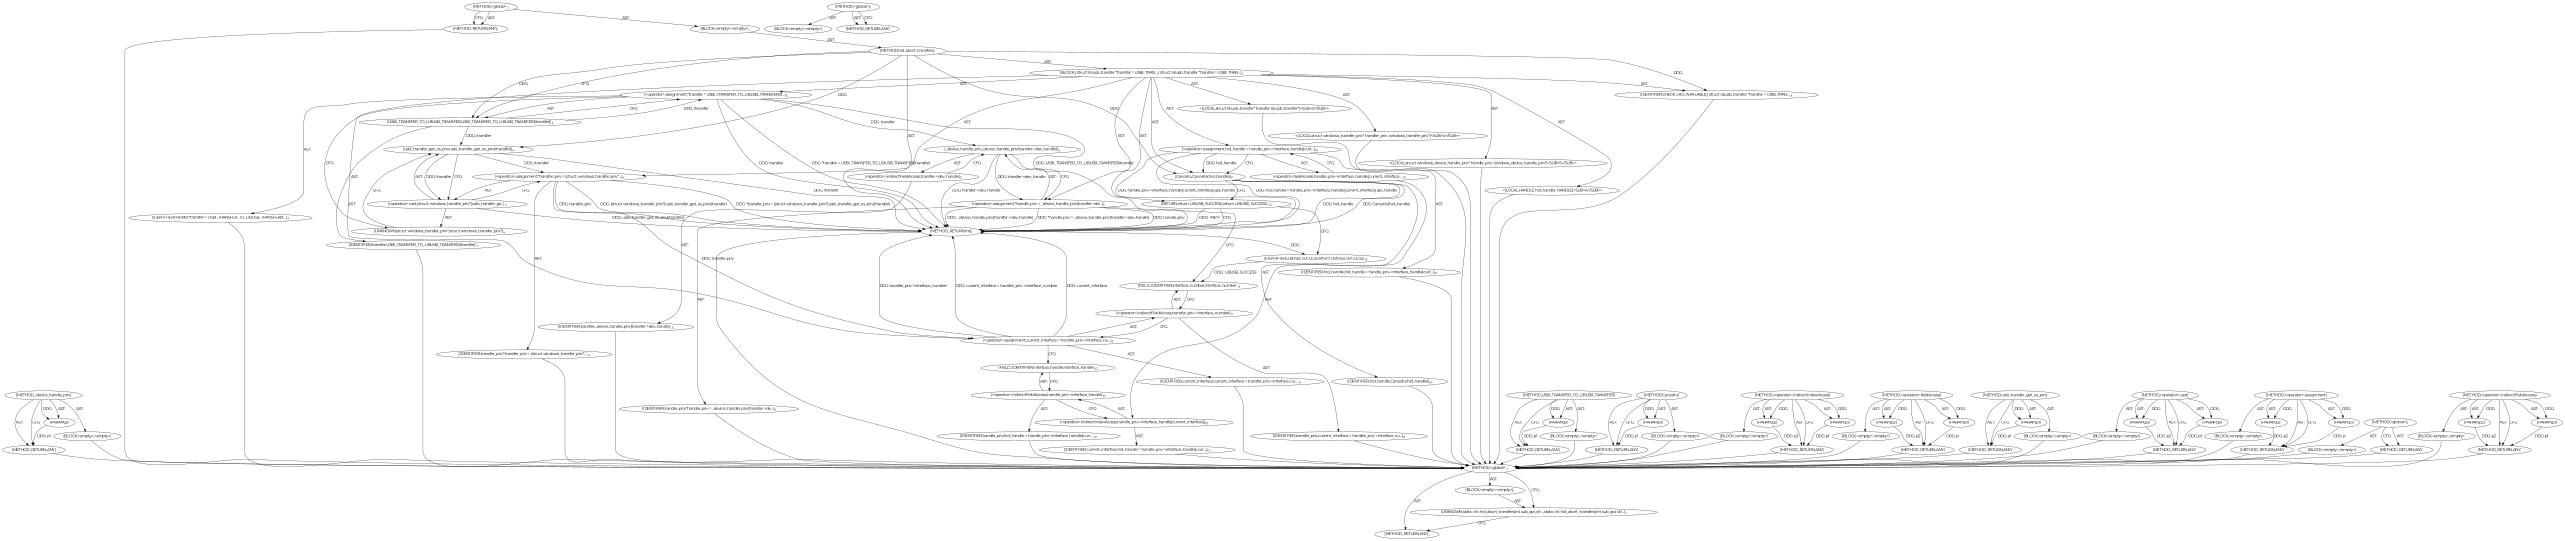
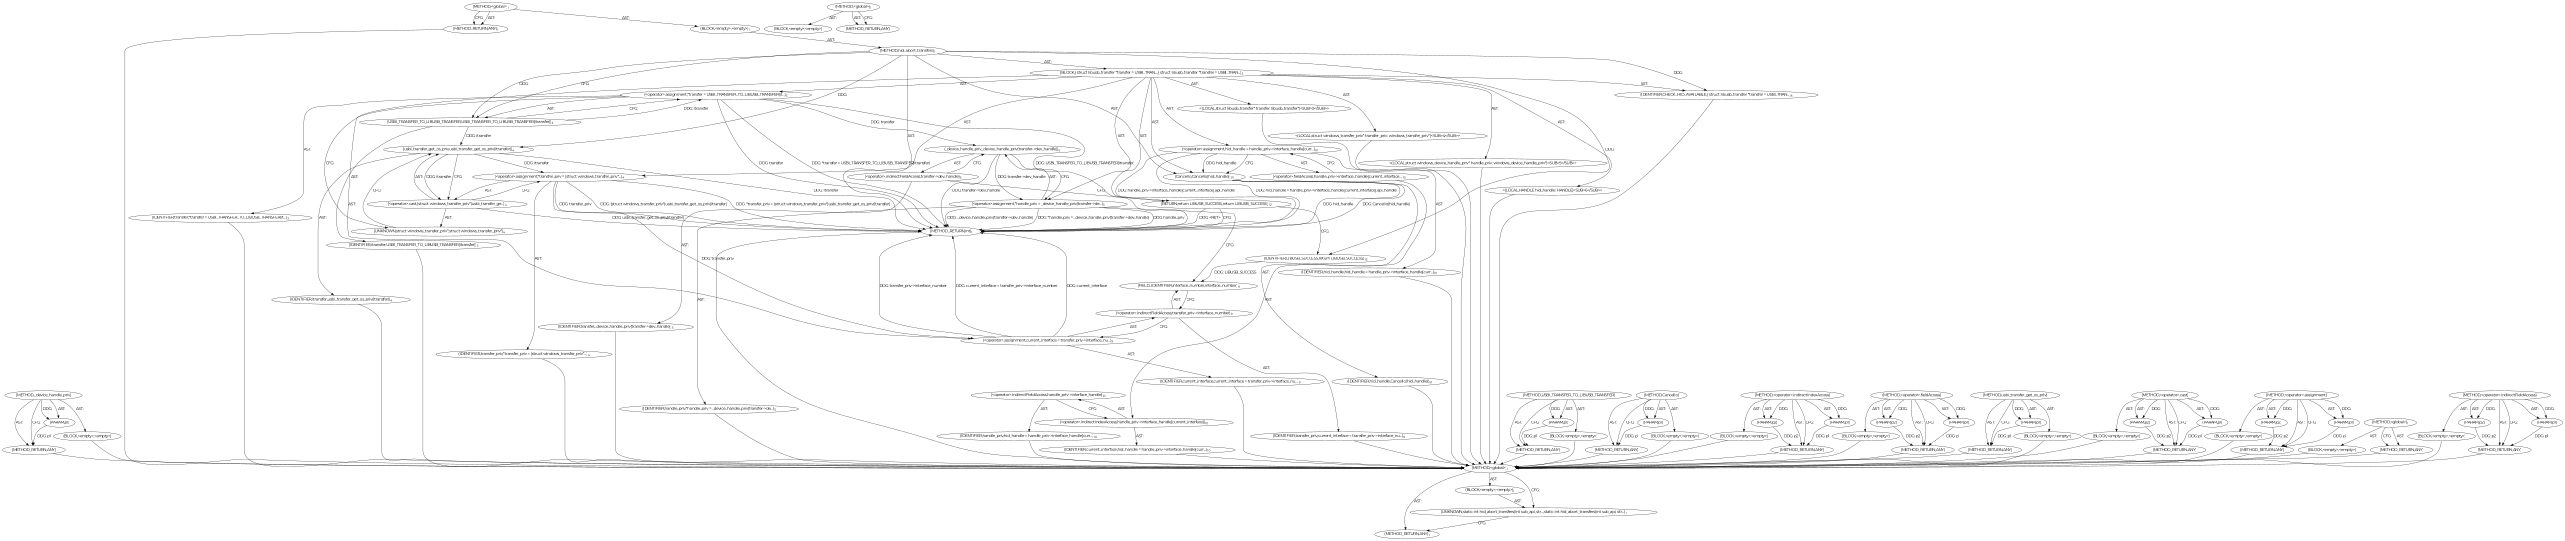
  digraph {
    fontname=Montserrat
    node [fontname=Montserrat]
    edge [fontname=Montserrat]
    n1 [label=<(METHOD,_device_handle_priv)>]
    n2 [label=<(PARAM,p1)>]
    n3 [label=<(BLOCK,&lt;empty&gt;,&lt;empty&gt;)>]
    n4 [label=<(METHOD_RETURN,ANY)>]
    n5 [label=<(METHOD,&lt;global&gt;)<SUB>1</SUB>>]
    n6 [label=<(BLOCK,&lt;empty&gt;,&lt;empty&gt;)<SUB>1</SUB>>]
    n7 [label=<(UNKNOWN,static int hid_abort_transfers(int sub_api, str...,static int hid_abort_transfers(int sub_api, str...)<SUB>1</SUB>>]
    n8 [label=<(METHOD_RETURN,ANY)<SUB>1</SUB>>]
    n9 [label=<(METHOD,&lt;global&gt;)<SUB>1</SUB>>]
    n10 [label=<(BLOCK,&lt;empty&gt;,&lt;empty&gt;)<SUB>1</SUB>>]
    n11 [label=<(METHOD_RETURN,ANY)<SUB>1</SUB>>]
    n12 [label=<(METHOD,hid_abort_transfers)<SUB>1</SUB>>]
    n13 [label=<(BLOCK,{ 	struct libusb_transfer *transfer = USBI_TRAN...,{ 	struct libusb_transfer *transfer = USBI_TRAN...)<SUB>2</SUB>>]
    n14 [label=<(USBI_TRANSFER_TO_LIBUSB_TRANSFER,USBI_TRANSFER_TO_LIBUSB_TRANSFER(itransfer))<SUB>3</SUB>>]
    n15 [label=<(usbi_transfer_get_os_priv,usbi_transfer_get_os_priv(itransfer))<SUB>4</SUB>>]
    n16 [label=<(IDENTIFIER,CHECK_HID_AVAILABLE,{ 	struct libusb_transfer *transfer = USBI_TRAN...)<SUB>8</SUB>>]
-   n17 [label=<(CancelIo,CancelIo(hid_handle))<SUB>11</SUB>>]
+   n17 [label=<(CancelIo,CancelIo(hid_handle))<SUB>91</SUB>>]
    n18 [label=<(IDENTIFIER,LIBUSB_SUCCESS,return LIBUSB_SUCCESS;)<SUB>12</SUB>>]
    n19 [label=<(METHOD_RETURN,int)<SUB>1</SUB>>]
    n20 [label=<(RETURN,return LIBUSB_SUCCESS;,return LIBUSB_SUCCESS;)<SUB>12</SUB>>]
    n21 [label="<(LOCAL,struct libusb_transfer* transfer: libusb_transfer*)<SUB>3</SUB>>"]
    n22 [label=<(&lt;operator&gt;.assignment,*transfer = USBI_TRANSFER_TO_LIBUSB_TRANSFER(it...)<SUB>3</SUB>>]
    n23 [label="<(LOCAL,struct windows_transfer_priv* transfer_priv: windows_transfer_priv*)<SUB>4</SUB>>"]
    n24 [label=<(&lt;operator&gt;.assignment,*transfer_priv = (struct windows_transfer_priv*...)<SUB>4</SUB>>]
    n25 [label="<(LOCAL,struct windows_device_handle_priv* handle_priv: windows_device_handle_priv*)<SUB>5</SUB>>"]
    n26 [label=<(&lt;operator&gt;.assignment,*handle_priv = _device_handle_priv(transfer-&gt;de...)<SUB>5</SUB>>]
    n27 [label="<(LOCAL,HANDLE hid_handle: HANDLE)<SUB>6</SUB>>"]
    n28 [label=<(&lt;operator&gt;.assignment,current_interface = transfer_priv-&gt;interface_nu...)<SUB>9</SUB>>]
    n29 [label=<(&lt;operator&gt;.assignment,hid_handle = handle_priv-&gt;interface_handle[curr...)<SUB>10</SUB>>]
    n30 [label=<(IDENTIFIER,itransfer,USBI_TRANSFER_TO_LIBUSB_TRANSFER(itransfer))<SUB>3</SUB>>]
    n31 [label=<(&lt;operator&gt;.cast,(struct windows_transfer_priv*)usbi_transfer_ge...)<SUB>4</SUB>>]
+   n32 [label=<(IDENTIFIER,itransfer,usbi_transfer_get_os_priv(itransfer))<SUB>4</SUB>>]
    n33 [label=<(IDENTIFIER,hid_handle,CancelIo(hid_handle))<SUB>51</SUB>>]
    n34 [label=<(FIELD_IDENTIFIER,interface_number,interface_number)<SUB>9</SUB>>]
    n35 [label=<(IDENTIFIER,transfer,*transfer = USBI_TRANSFER_TO_LIBUSB_TRANSFER(it...)<SUB>3</SUB>>]
    n36 [label=<(UNKNOWN,struct windows_transfer_priv*,struct windows_transfer_priv*)<SUB>4</SUB>>]
    n37 [label=<(_device_handle_priv,_device_handle_priv(transfer-&gt;dev_handle))<SUB>5</SUB>>]
    n38 [label=<(IDENTIFIER,transfer_priv,*transfer_priv = (struct windows_transfer_priv*...)<SUB>4</SUB>>]
    n39 [label=<(IDENTIFIER,handle_priv,*handle_priv = _device_handle_priv(transfer-&gt;de...)<SUB>5</SUB>>]
    n40 [label=<(IDENTIFIER,current_interface,current_interface = transfer_priv-&gt;interface_nu...)<SUB>9</SUB>>]
    n41 [label=<(&lt;operator&gt;.indirectFieldAccess,transfer_priv-&gt;interface_number)<SUB>9</SUB>>]
-   n42 [label=<(FIELD_IDENTIFIER,interface_handle,interface_handle)<SUB>10</SUB>>]
    n43 [label=<(IDENTIFIER,hid_handle,hid_handle = handle_priv-&gt;interface_handle[curr...)<SUB>10</SUB>>]
    n44 [label=<(&lt;operator&gt;.fieldAccess,handle_priv-&gt;interface_handle[current_interface...)<SUB>10</SUB>>]
    n45 [label=<(&lt;operator&gt;.indirectFieldAccess,transfer-&gt;dev_handle)<SUB>5</SUB>>]
    n46 [label=<(IDENTIFIER,transfer,_device_handle_priv(transfer-&gt;dev_handle))<SUB>5</SUB>>]
    n47 [label=<(IDENTIFIER,transfer_priv,current_interface = transfer_priv-&gt;interface_nu...)<SUB>9</SUB>>]
    n48 [label=<(&lt;operator&gt;.indirectFieldAccess,handle_priv-&gt;interface_handle)<SUB>10</SUB>>]
    n49 [label=<(&lt;operator&gt;.indirectIndexAccess,handle_priv-&gt;interface_handle[current_interface])<SUB>10</SUB>>]
    n50 [label=<(IDENTIFIER,current_interface,hid_handle = handle_priv-&gt;interface_handle[curr...)<SUB>10</SUB>>]
    n51 [label=<(IDENTIFIER,handle_priv,hid_handle = handle_priv-&gt;interface_handle[curr...)<SUB>10</SUB>>]
    n52 [label=<(METHOD,USBI_TRANSFER_TO_LIBUSB_TRANSFER)>]
    n53 [label=<(PARAM,p1)>]
    n54 [label=<(BLOCK,&lt;empty&gt;,&lt;empty&gt;)>]
    n55 [label=<(METHOD_RETURN,ANY)>]
    n56 [label=<(METHOD,CancelIo)>]
    n57 [label=<(PARAM,p1)>]
    n58 [label=<(BLOCK,&lt;empty&gt;,&lt;empty&gt;)>]
    n59 [label=<(METHOD_RETURN,ANY)>]
    n60 [label=<(METHOD,&lt;operator&gt;.indirectIndexAccess)>]
    n61 [label=<(PARAM,p1)>]
    n62 [label=<(PARAM,p2)>]
    n63 [label=<(BLOCK,&lt;empty&gt;,&lt;empty&gt;)>]
    n64 [label=<(METHOD_RETURN,ANY)>]
    n65 [label=<(METHOD,&lt;operator&gt;.fieldAccess)>]
    n66 [label=<(PARAM,p1)>]
    n67 [label=<(PARAM,p2)>]
    n68 [label=<(BLOCK,&lt;empty&gt;,&lt;empty&gt;)>]
    n69 [label=<(METHOD_RETURN,ANY)>]
    n70 [label=<(METHOD,usbi_transfer_get_os_priv)>]
    n71 [label=<(PARAM,p1)>]
    n72 [label=<(BLOCK,&lt;empty&gt;,&lt;empty&gt;)>]
    n73 [label=<(METHOD_RETURN,ANY)>]
    n74 [label=<(METHOD,&lt;operator&gt;.cast)>]
    n75 [label=<(PARAM,p1)>]
    n76 [label=<(PARAM,p2)>]
    n77 [label=<(BLOCK,&lt;empty&gt;,&lt;empty&gt;)>]
    n78 [label=<(METHOD_RETURN,ANY)>]
    n79 [label=<(METHOD,&lt;operator&gt;.assignment)>]
    n80 [label=<(PARAM,p1)>]
    n81 [label=<(PARAM,p2)>]
    n82 [label=<(BLOCK,&lt;empty&gt;,&lt;empty&gt;)>]
    n83 [label=<(METHOD_RETURN,ANY)>]
    n84 [label=<(METHOD,&lt;global&gt;)<SUB>1</SUB>>]
    n85 [label=<(BLOCK,&lt;empty&gt;,&lt;empty&gt;)>]
    n86 [label=<(METHOD_RETURN,ANY)>]
    n87 [label=<(METHOD,&lt;operator&gt;.indirectFieldAccess)>]
    n88 [label=<(PARAM,p1)>]
    n89 [label=<(PARAM,p2)>]
    n90 [label=<(BLOCK,&lt;empty&gt;,&lt;empty&gt;)>]
    n91 [label=<(METHOD_RETURN,ANY)>]
    n92 [label=<(METHOD,&lt;global&gt;)<SUB>1</SUB>>]
    n93 [label=<(BLOCK,&lt;empty&gt;,&lt;empty&gt;)>]
    n94 [label=<(METHOD_RETURN,ANY)>]
    n1 -> n2 [label="AST: "]
    n1 -> n2 [label="DDG: "]
    n1 -> n3 [label="AST: "]
    n1 -> n4 [label="AST: "]
    n1 -> n4 [label="CFG: "]
    n2 -> n4 [label="DDG: p1"]
    n3 -> n5
    n4 -> n5
    n5 -> n6 [label="AST: "]
    n5 -> n7 [label="CFG: "]
    n5 -> n8 [label="AST: "]
    n6 -> n7 [label="AST: "]
    n7 -> n8 [label="CFG: "]
    n9 -> n10 [label="AST: "]
    n9 -> n11 [label="AST: "]
    n9 -> n11 [label="CFG: "]
    n10 -> n12 [label="AST: "]
    n11 -> n5
    n12 -> n13 [label="AST: "]
    n12 -> n14 [label="CFG: "]
    n12 -> n14 [label="DDG: "]
    n12 -> n15 [label="DDG: "]
    n12 -> n16 [label="DDG: "]
-   n12 -> n17 [label="DDG: "]
-   n19 -> n18 [label="DDG: "]
+   n12 -> n17 [label="AST: "]
+   n12 -> n18 [label="DDG: "]
    n12 -> n19 [label="AST: "]
    n13 -> n16 [label="AST: "]
    n13 -> n17 [label="AST: "]
    n13 -> n20 [label="AST: "]
    n13 -> n21 [label="AST: "]
    n13 -> n22 [label="AST: "]
    n13 -> n23 [label="AST: "]
    n13 -> n24 [label="AST: "]
    n13 -> n25 [label="AST: "]
    n13 -> n26 [label="AST: "]
    n13 -> n27 [label="AST: "]
    n13 -> n28 [label="AST: "]
    n13 -> n29 [label="AST: "]
    n14 -> n15 [label="DDG: itransfer"]
    n14 -> n22 [label="CFG: "]
    n14 -> n22 [label="DDG: itransfer"]
    n14 -> n30 [label="AST: "]
    n15 -> n19 [label="DDG: itransfer"]
    n15 -> n24 [label="DDG: itransfer"]
    n15 -> n31 [label="CFG: "]
    n15 -> n31 [label="DDG: itransfer"]
+   n15 -> n32 [label="AST: "]
    n16 -> n5
    n17 -> n19 [label="DDG: hid_handle"]
    n17 -> n19 [label="DDG: CancelIo(hid_handle)"]
-   n17 -> n20 [label="CFG: "]
+   n45 -> n20 [label="CFG: "]
    n17 -> n33 [label="AST: "]
    n18 -> n34 [label="DDG: LIBUSB_SUCCESS"]
    n19 -> n5
    n20 -> n18 [label="CFG: "]
    n20 -> n19 [label="CFG: "]
    n20 -> n19 [label="DDG: &lt;RET&gt;"]
    n21 -> n5
    n22 -> n14 [label="AST: "]
    n22 -> n19 [label="DDG: transfer"]
    n22 -> n19 [label="DDG: USBI_TRANSFER_TO_LIBUSB_TRANSFER(itransfer)"]
    n22 -> n19 [label="DDG: *transfer = USBI_TRANSFER_TO_LIBUSB_TRANSFER(itransfer)"]
    n22 -> n35 [label="AST: "]
    n22 -> n36 [label="CFG: "]
    n22 -> n37 [label="DDG: transfer"]
    n23 -> n5
    n24 -> n19 [label="DDG: transfer_priv"]
    n24 -> n19 [label="DDG: (struct windows_transfer_priv*)usbi_transfer_get_os_priv(itransfer)"]
    n24 -> n19 [label="DDG: *transfer_priv = (struct windows_transfer_priv*)usbi_transfer_get_os_priv(itransfer)"]
    n24 -> n28 [label="DDG: transfer_priv"]
    n24 -> n31 [label="AST: "]
    n24 -> n38 [label="AST: "]
    n25 -> n5
    n26 -> n19 [label="DDG: handle_priv"]
    n26 -> n19 [label="DDG: _device_handle_priv(transfer-&gt;dev_handle)"]
    n26 -> n19 [label="DDG: *handle_priv = _device_handle_priv(transfer-&gt;dev_handle)"]
    n26 -> n34 [label="CFG: "]
    n26 -> n37 [label="AST: "]
    n26 -> n39 [label="AST: "]
    n27 -> n5
    n28 -> n19 [label="DDG: current_interface"]
    n28 -> n19 [label="DDG: transfer_priv-&gt;interface_number"]
    n28 -> n19 [label="DDG: current_interface = transfer_priv-&gt;interface_number"]
    n28 -> n40 [label="AST: "]
    n28 -> n41 [label="AST: "]
-   n28 -> n42 [label="CFG: "]
    n29 -> n17 [label="CFG: "]
    n29 -> n17 [label="DDG: hid_handle"]
    n29 -> n19 [label="DDG: handle_priv-&gt;interface_handle[current_interface].api_handle"]
    n29 -> n19 [label="DDG: hid_handle = handle_priv-&gt;interface_handle[current_interface].api_handle"]
    n29 -> n43 [label="AST: "]
    n29 -> n44 [label="AST: "]
    n30 -> n5
    n31 -> n15 [label="AST: "]
    n31 -> n19 [label="DDG: usbi_transfer_get_os_priv(itransfer)"]
    n31 -> n24 [label="CFG: "]
    n31 -> n36 [label="AST: "]
+   n32 -> n5
    n33 -> n5
    n34 -> n41 [label="CFG: "]
    n35 -> n5
    n36 -> n15 [label="CFG: "]
    n37 -> n19 [label="DDG: transfer-&gt;dev_handle"]
    n37 -> n26 [label="CFG: "]
    n37 -> n26 [label="DDG: transfer-&gt;dev_handle"]
    n37 -> n45 [label="AST: "]
    n38 -> n5
    n39 -> n5
    n40 -> n5
    n41 -> n28 [label="CFG: "]
    n41 -> n34 [label="AST: "]
    n41 -> n47 [label="AST: "]
-   n42 -> n48 [label="CFG: "]
    n43 -> n5
    n44 -> n29 [label="CFG: "]
    n44 -> n49 [label="AST: "]
    n45 -> n37 [label="CFG: "]
    n45 -> n46 [label="AST: "]
    n46 -> n5
    n47 -> n5
-   n48 -> n42 [label="AST: "]
    n48 -> n49 [label="CFG: "]
    n48 -> n51 [label="AST: "]
    n49 -> n48 [label="AST: "]
    n49 -> n50 [label="AST: "]
    n50 -> n5
    n51 -> n5
    n52 -> n53 [label="AST: "]
    n52 -> n53 [label="DDG: "]
    n52 -> n54 [label="AST: "]
    n52 -> n55 [label="AST: "]
    n52 -> n55 [label="CFG: "]
    n53 -> n55 [label="DDG: p1"]
    n54 -> n5
    n55 -> n5
    n56 -> n57 [label="AST: "]
    n56 -> n57 [label="DDG: "]
    n56 -> n58 [label="AST: "]
    n56 -> n59 [label="AST: "]
    n56 -> n59 [label="CFG: "]
    n57 -> n59 [label="DDG: p1"]
    n58 -> n5
    n59 -> n5
    n60 -> n61 [label="AST: "]
    n60 -> n61 [label="DDG: "]
    n60 -> n62 [label="AST: "]
    n60 -> n62 [label="DDG: "]
    n60 -> n63 [label="AST: "]
    n60 -> n64 [label="AST: "]
    n60 -> n64 [label="CFG: "]
    n61 -> n64 [label="DDG: p1"]
    n62 -> n64 [label="DDG: p2"]
    n63 -> n5
    n64 -> n5
    n65 -> n66 [label="AST: "]
    n65 -> n66 [label="DDG: "]
    n65 -> n67 [label="AST: "]
    n65 -> n67 [label="DDG: "]
    n65 -> n68 [label="AST: "]
    n65 -> n69 [label="AST: "]
    n65 -> n69 [label="CFG: "]
    n66 -> n69 [label="DDG: p1"]
    n67 -> n69 [label="DDG: p2"]
    n68 -> n5
    n69 -> n5
    n70 -> n71 [label="AST: "]
    n70 -> n71 [label="DDG: "]
    n70 -> n72 [label="AST: "]
    n70 -> n73 [label="AST: "]
    n70 -> n73 [label="CFG: "]
    n71 -> n73 [label="DDG: p1"]
    n72 -> n5
    n73 -> n5
    n74 -> n75 [label="AST: "]
    n74 -> n75 [label="DDG: "]
    n74 -> n76 [label="AST: "]
    n74 -> n76 [label="DDG: "]
    n74 -> n77 [label="AST: "]
    n74 -> n78 [label="AST: "]
    n74 -> n78 [label="CFG: "]
    n75 -> n78 [label="DDG: p1"]
    n76 -> n78 [label="DDG: p2"]
    n77 -> n5
    n78 -> n5
    n79 -> n80 [label="AST: "]
    n79 -> n80 [label="DDG: "]
    n79 -> n81 [label="AST: "]
    n79 -> n81 [label="DDG: "]
    n79 -> n82 [label="AST: "]
    n79 -> n83 [label="AST: "]
    n79 -> n83 [label="CFG: "]
    n80 -> n83 [label="DDG: p1"]
    n81 -> n83 [label="DDG: p2"]
    n82 -> n5
    n83 -> n5
    n84 -> n85 [label="AST: "]
    n84 -> n86 [label="AST: "]
    n84 -> n86 [label="CFG: "]
    n85 -> n5
    n86 -> n5
    n87 -> n88 [label="AST: "]
    n87 -> n88 [label="DDG: "]
    n87 -> n89 [label="AST: "]
    n87 -> n89 [label="DDG: "]
    n87 -> n90 [label="AST: "]
    n87 -> n91 [label="AST: "]
    n87 -> n91 [label="CFG: "]
    n88 -> n91 [label="DDG: p1"]
    n89 -> n91 [label="DDG: p2"]
    n90 -> n5
    n91 -> n5
    n92 -> n93 [label="AST: "]
    n92 -> n94 [label="AST: "]
    n92 -> n94 [label="CFG: "]
  }
